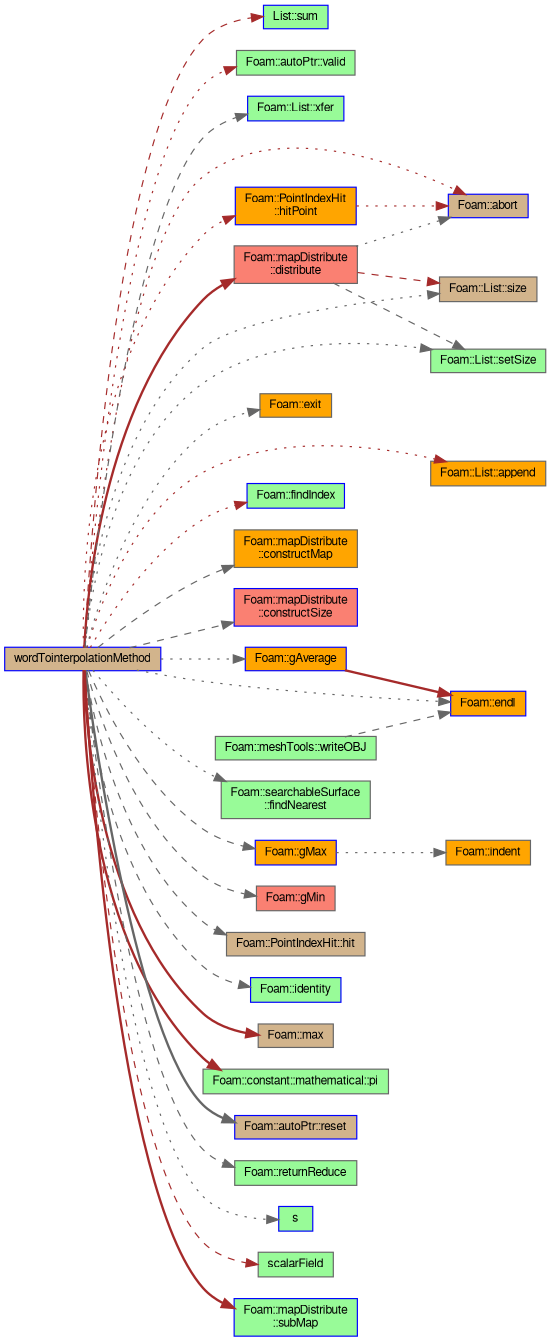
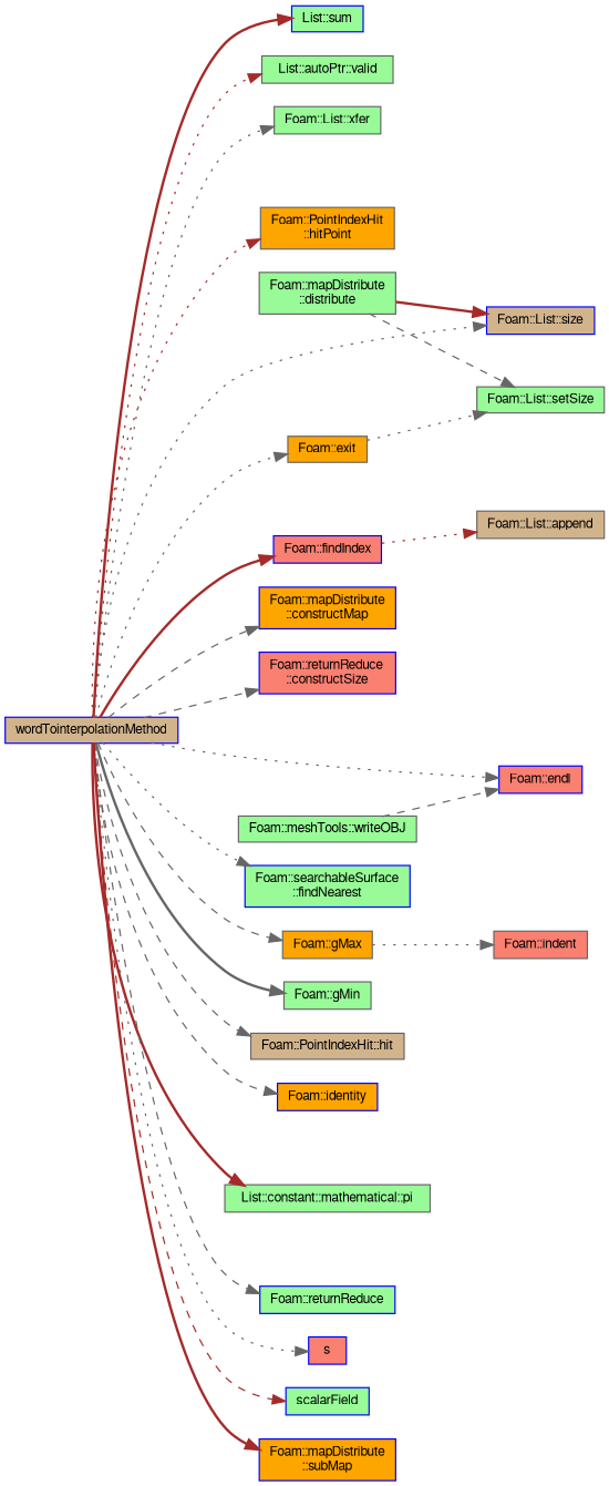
  digraph {
    rankdir=LR
    node [color=blue fillcolor=palegreen fontname=FreeSans fontsize=10 shape=record style=filled]
    edge [color=gray40 fontname=FreeSans fontsize=10 labelfontname=FreeSans labelfontsize=10 style=dotted]
    n1 [fillcolor=tan fontcolor=black height=0.2 label=wordTointerpolationMethod width=0.4]
-   n2 [fillcolor=tan height=0.2 label="Foam::abort" width=0.4]
-   n3 [color=gray40 fillcolor=orange height=0.2 label="Foam::List::append" width=0.4]
-   n4 [color=gray40 fillcolor=orange height=0.2 label="Foam::mapDistribute\l::constructMap" width=0.4]
-   n5 [fillcolor=salmon height=0.2 label="Foam::mapDistribute\l::constructSize" width=0.4]
-   n6 [color=gray40 fillcolor=salmon height=0.2 label="Foam::mapDistribute\l::distribute" width=0.4]
-   n7 [color=gray40 fillcolor=tan height=0.2 label="Foam::List::size" width=0.4]
+   n3 [color=gray40 fillcolor=tan height=0.2 label="Foam::List::append" width=0.4]
+   n4 [fillcolor=orange height=0.2 label="Foam::mapDistribute\l::constructMap" width=0.4]
+   n5 [fillcolor=salmon height=0.2 label="Foam::returnReduce\l::constructSize" width=0.4]
+   n6 [color=gray40 height=0.2 label="Foam::mapDistribute\l::distribute" width=0.4]
+   n7 [fillcolor=tan height=0.2 label="Foam::List::size" width=0.4]
    n8 [color=gray40 height=0.2 label="Foam::List::setSize" width=0.4]
-   n9 [fillcolor=orange height=0.2 label="Foam::endl" width=0.4]
+   n9 [fillcolor=salmon height=0.2 label="Foam::endl" width=0.4]
    n10 [color=gray40 fillcolor=orange height=0.2 label="Foam::exit" width=0.4]
-   n11 [height=0.2 label="Foam::findIndex" width=0.4]
-   n12 [color=gray40 height=0.2 label="Foam::searchableSurface\l::findNearest" width=0.4]
-   n13 [fillcolor=orange height=0.2 label="Foam::gAverage" width=0.4]
-   n14 [fillcolor=orange height=0.2 label="Foam::gMax" width=0.4]
-   n15 [color=gray40 fillcolor=salmon height=0.2 label="Foam::gMin" width=0.4]
+   n11 [fillcolor=salmon height=0.2 label="Foam::findIndex" width=0.4]
+   n12 [height=0.2 label="Foam::searchableSurface\l::findNearest" width=0.4]
+   n14 [color=gray40 fillcolor=orange height=0.2 label="Foam::gMax" width=0.4]
+   n15 [color=gray40 height=0.2 label="Foam::gMin" width=0.4]
    n16 [color=gray40 fillcolor=tan height=0.2 label="Foam::PointIndexHit::hit" width=0.4]
-   n17 [fillcolor=orange height=0.2 label="Foam::PointIndexHit\l::hitPoint" width=0.4]
-   n18 [height=0.2 label="Foam::identity" width=0.4]
-   n19 [color=gray40 fillcolor=tan height=0.2 label="Foam::max" width=0.4]
-   n20 [color=gray40 height=0.2 label="Foam::constant::mathematical::pi" width=0.4]
-   n21 [fillcolor=tan height=0.2 label="Foam::autoPtr::reset" width=0.4]
-   n22 [color=gray40 height=0.2 label="Foam::returnReduce" width=0.4]
-   n23 [height=0.2 label=s width=0.4]
-   n24 [color=gray40 height=0.2 label=scalarField width=0.4]
-   n25 [height=0.2 label="Foam::mapDistribute\l::subMap" width=0.4]
+   n17 [color=gray40 fillcolor=orange height=0.2 label="Foam::PointIndexHit\l::hitPoint" width=0.4]
+   n18 [fillcolor=orange height=0.2 label="Foam::identity" width=0.4]
+   n20 [color=gray40 height=0.2 label="List::constant::mathematical::pi" width=0.4]
+   n22 [height=0.2 label="Foam::returnReduce" width=0.4]
+   n23 [fillcolor=salmon height=0.2 label=s width=0.4]
+   n24 [height=0.2 label=scalarField width=0.4]
+   n25 [fillcolor=orange height=0.2 label="Foam::mapDistribute\l::subMap" width=0.4]
    n26 [height=0.2 label="List::sum" width=0.4]
-   n27 [color=gray40 height=0.2 label="Foam::autoPtr::valid" width=0.4]
-   n28 [height=0.2 label="Foam::List::xfer" width=0.4]
-   n29 [color=gray40 fillcolor=orange height=0.2 label="Foam::indent" width=0.4]
+   n27 [color=gray40 height=0.2 label="List::autoPtr::valid" width=0.4]
+   n28 [color=gray40 height=0.2 label="Foam::List::xfer" width=0.4]
+   n29 [color=gray40 fillcolor=salmon height=0.2 label="Foam::indent" width=0.4]
    n30 [color=gray40 height=0.2 label="Foam::meshTools::writeOBJ" width=0.4]
-   n1 -> n2 [color=brown]
-   n1 -> n3 [color=brown]
+   n11 -> n3 [color=brown]
    n1 -> n4 [style=dashed]
    n1 -> n5 [style=dashed]
-   n1 -> n6 [color=brown style=bold]
    n1 -> n7
-   n1 -> n8
+   n10 -> n8
    n1 -> n9
    n1 -> n10
-   n1 -> n11 [color=brown]
+   n1 -> n11 [color=brown style=bold]
    n1 -> n12
-   n1 -> n13
    n1 -> n14 [style=dashed]
-   n1 -> n15 [style=dashed]
+   n1 -> n15 [style=bold]
    n1 -> n16 [style=dashed]
    n1 -> n17 [color=brown]
    n1 -> n18 [style=dashed]
-   n1 -> n19 [color=brown style=bold]
    n1 -> n20 [color=brown style=bold]
-   n1 -> n21 [style=bold]
    n1 -> n22 [style=dashed]
    n1 -> n23
    n1 -> n24 [color=brown style=dashed]
    n1 -> n25 [color=brown style=bold]
-   n1 -> n26 [color=brown style=dashed]
+   n1 -> n26 [color=brown style=bold]
    n1 -> n27 [color=brown]
-   n1 -> n28 [style=dashed]
-   n6 -> n2
-   n6 -> n7 [color=brown style=dashed]
+   n1 -> n28
+   n6 -> n7 [color=brown style=bold]
    n6 -> n8 [style=dashed]
-   n13 -> n9 [color=brown style=bold]
    n14 -> n29
-   n17 -> n2 [color=brown]
    n30 -> n9 [style=dashed]
  }
